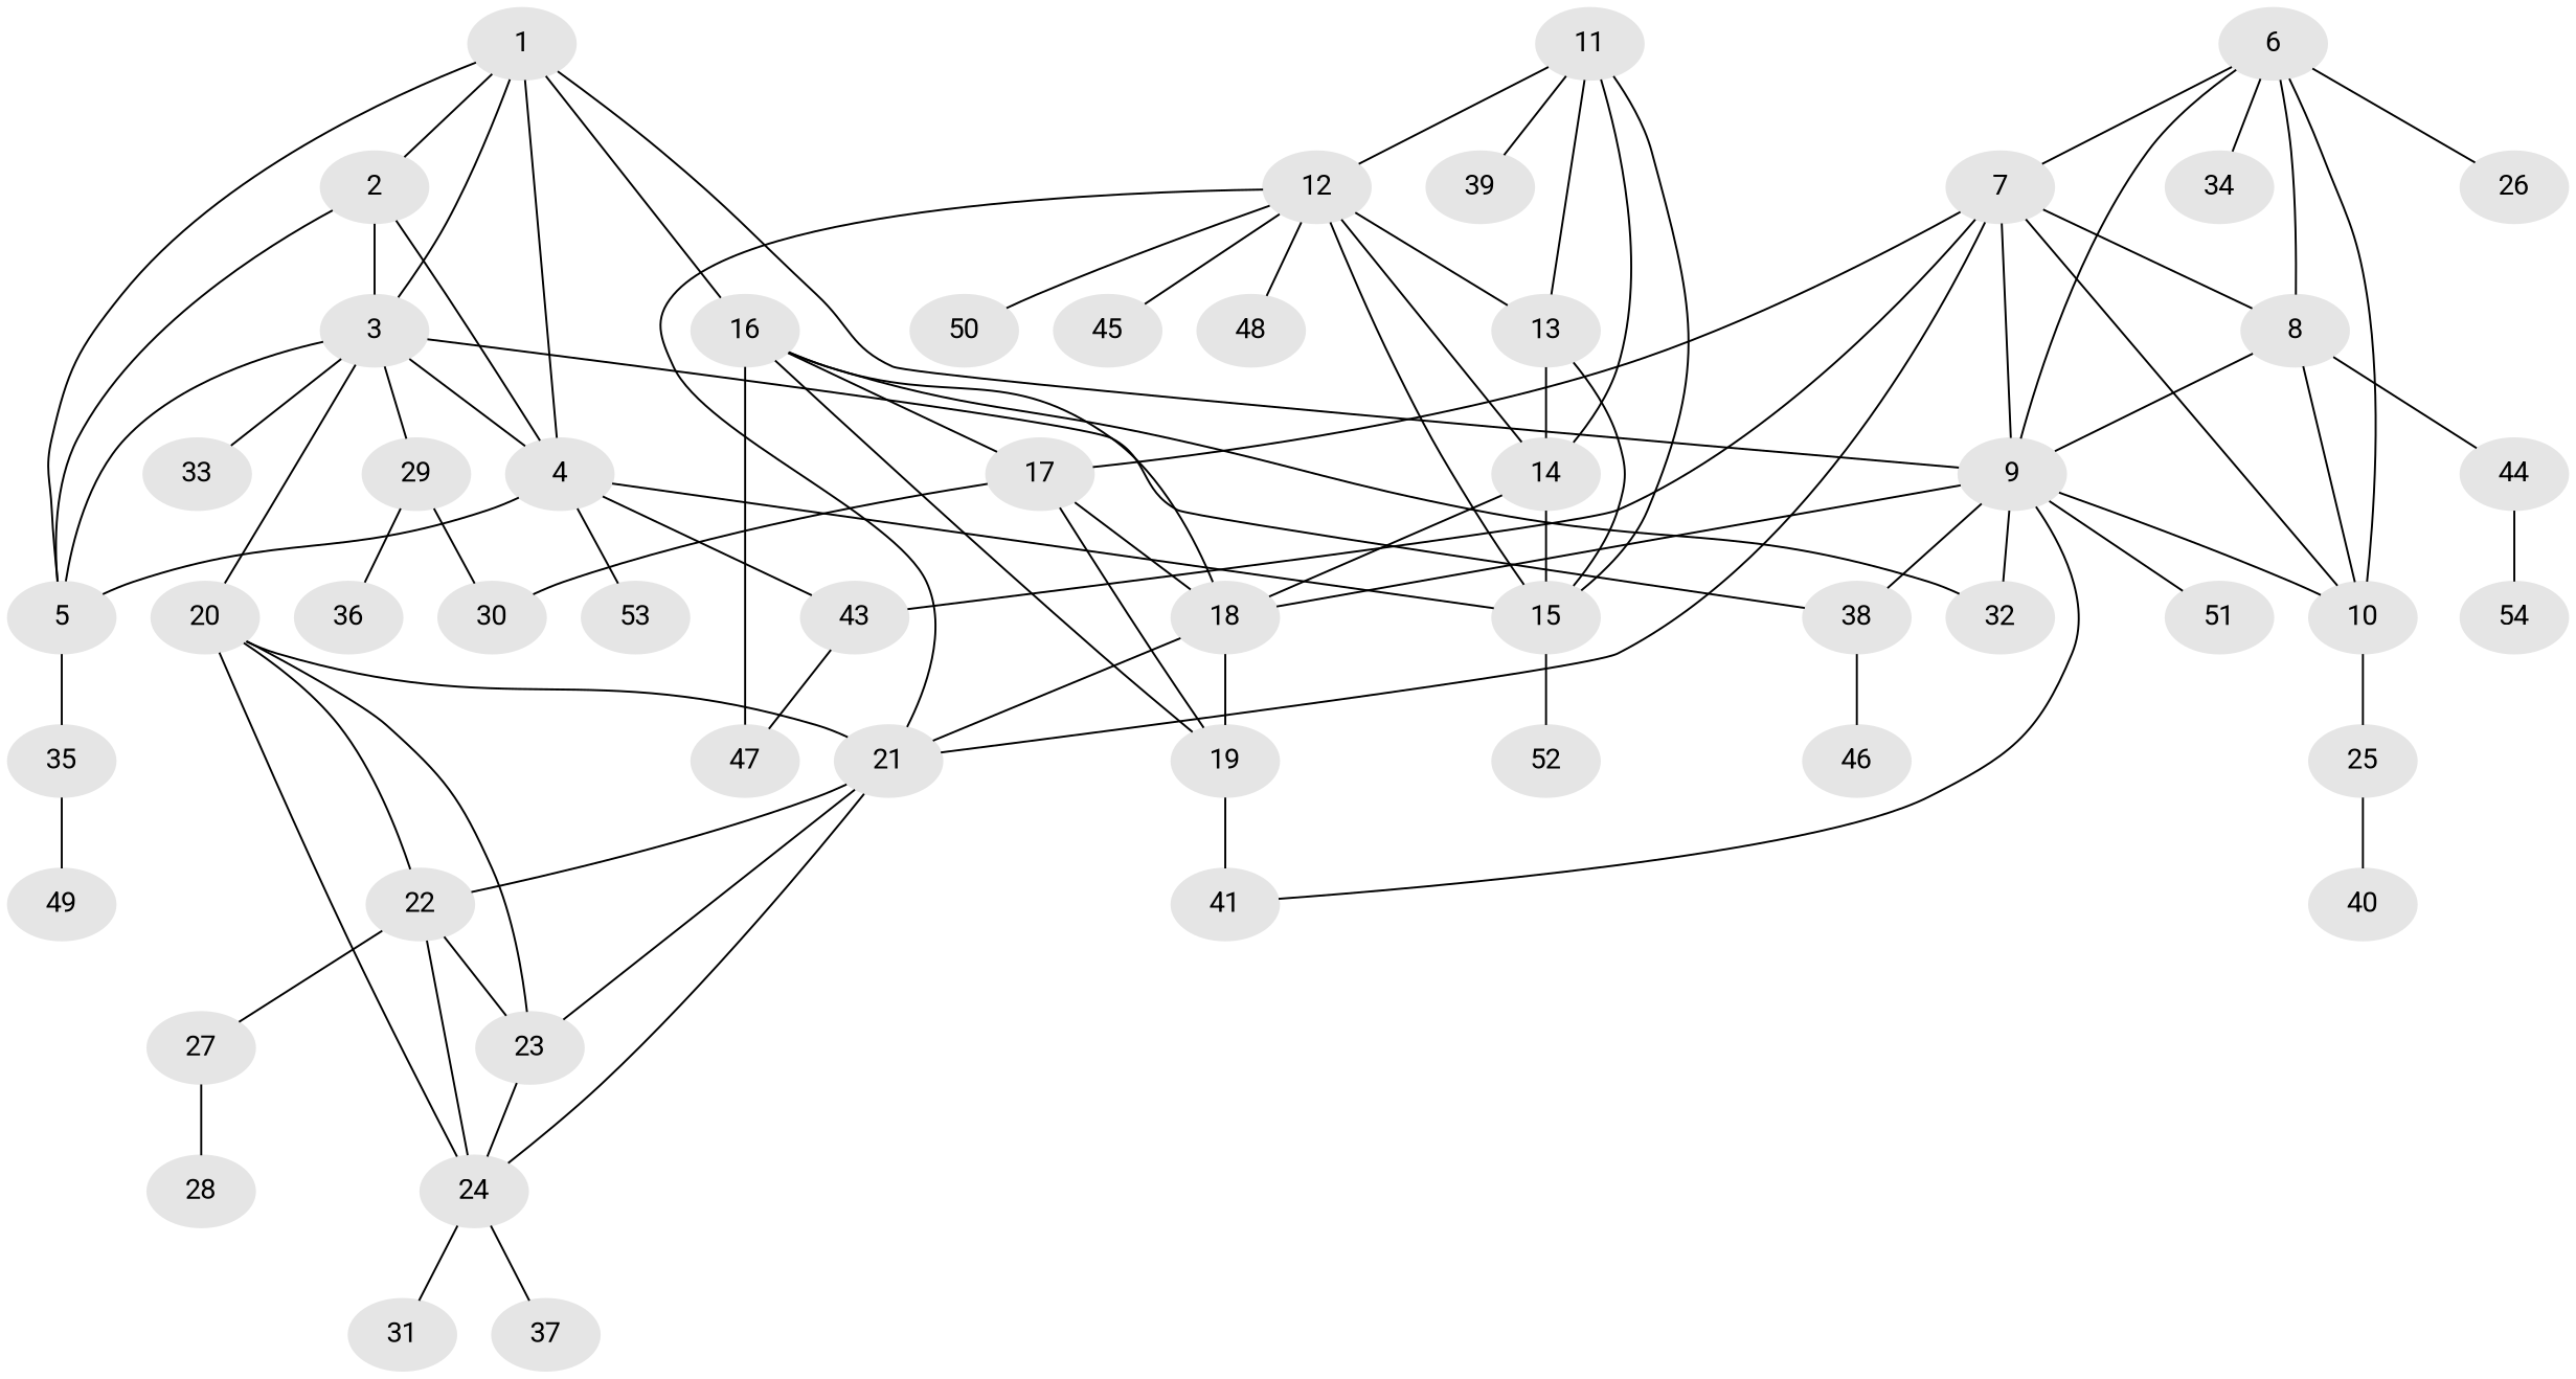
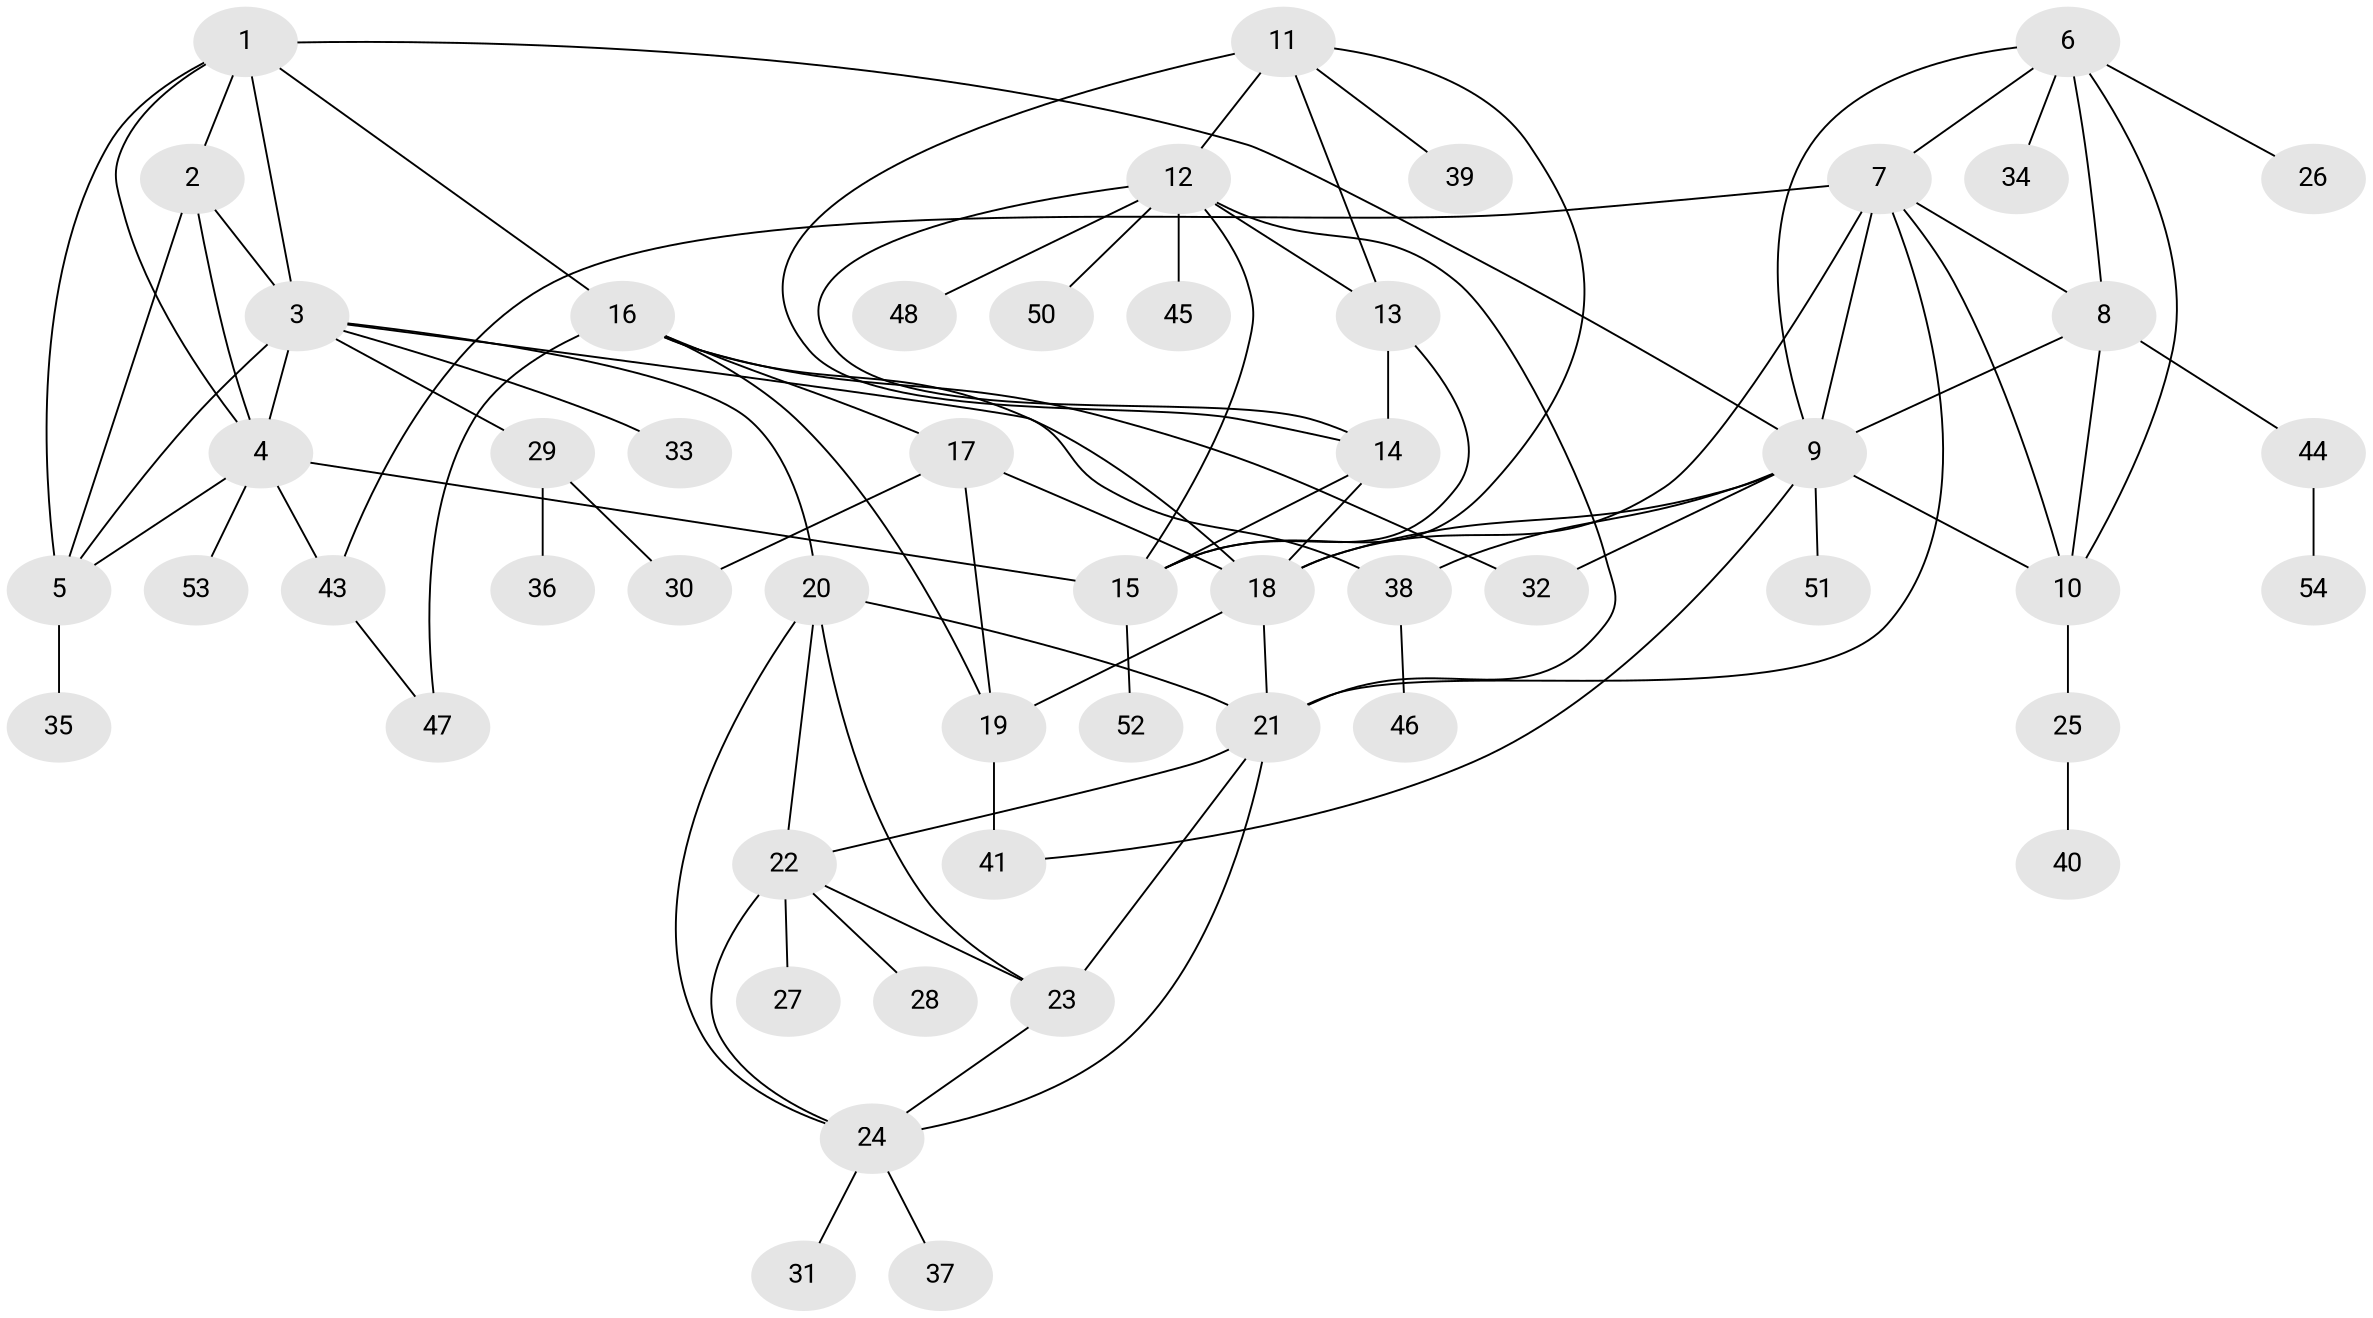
  graph {
    fontname=Roboto
    node [color=gray90 fontname=Roboto style=filled]
    edge [fontname=Roboto weight=1.0]
    1
    2
    3
    4
    5
    9
    16
    20
    29
    33
    38
    15
    43
    53
    35
    10
    18
    32
    41
    51
    17
    19
    47
    21
    22
    23
    24
    30
    36
    46
    52
-   49
    6
    7
    8
    26
    34
    44
    25
    11
    12
    13
    14
    39
    54
    40
    45
    48
    50
    27
    28
    31
    37
    1 -- 2
    1 -- 3
    1 -- 4
    1 -- 5
    1 -- 9
    1 -- 16
    2 -- 3
    2 -- 4
    2 -- 5
    3 -- 4
    3 -- 5
    3 -- 20
    3 -- 29
    3 -- 33
    3 -- 38
    4 -- 5 [weight=2.0]
    4 -- 15
    4 -- 43
    4 -- 53
    5 -- 35
    9 -- 38
    9 -- 10
    9 -- 18
    9 -- 32 [weight=3.0]
    9 -- 41
    9 -- 51
    16 -- 18 [weight=2.0]
    16 -- 32
    16 -- 17
    16 -- 19
    16 -- 47 [weight=2.0]
    20 -- 21 [weight=2.0]
    20 -- 22
    20 -- 23
    20 -- 24
    29 -- 30
    29 -- 36
    38 -- 46
    15 -- 52
    43 -- 47
-   35 -- 49
    10 -- 25 [weight=4.0]
    18 -- 19 [weight=2.0]
    18 -- 21 [weight=2.0]
    17 -- 18 [weight=2.0]
    17 -- 19
    17 -- 30 [weight=4.0]
    19 -- 41 [weight=5.0]
    21 -- 22
    21 -- 23
    21 -- 24
    22 -- 23
    22 -- 24
    22 -- 27
-   27 -- 28
+   22 -- 28
    23 -- 24
    24 -- 31
    24 -- 37
    6 -- 9
    6 -- 10
    6 -- 7
    6 -- 8
    6 -- 26
    6 -- 34
    7 -- 9
    7 -- 43
    7 -- 10
-   7 -- 17
+   7 -- 18
    7 -- 21
    7 -- 8
    8 -- 9
    8 -- 10
    8 -- 44
    44 -- 54
    25 -- 40
    11 -- 15
    11 -- 12
    11 -- 13
    11 -- 14
    11 -- 39
    12 -- 15
    12 -- 21
    12 -- 13
    12 -- 14
    12 -- 45
    12 -- 48
    12 -- 50
    13 -- 15
    13 -- 14 [weight=2.0]
    14 -- 15
    14 -- 18
  }
